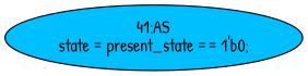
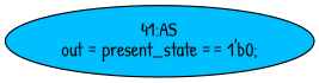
  strict digraph {
    fontname="Patrick Hand"
-   n1 [ast="<pyverilog.vparser.ast.Assign object at 0x7f7c1d1c5290>" def_var="['out']" fillcolor=deepskyblue label="41:AS\nstate = present_state == 1'b0;" statements="[]" style=filled typ=Assign use_var="['present_state']" fontname="Patrick Hand"]
+   n1 [ast="<pyverilog.vparser.ast.Assign object at 0x7f7c1d1c5290>" def_var="['out']" fillcolor=deepskyblue label="41:AS\nout = present_state == 1'b0;" statements="[]" style=filled typ=Assign use_var="['present_state']" fontname="Patrick Hand"]
  }
